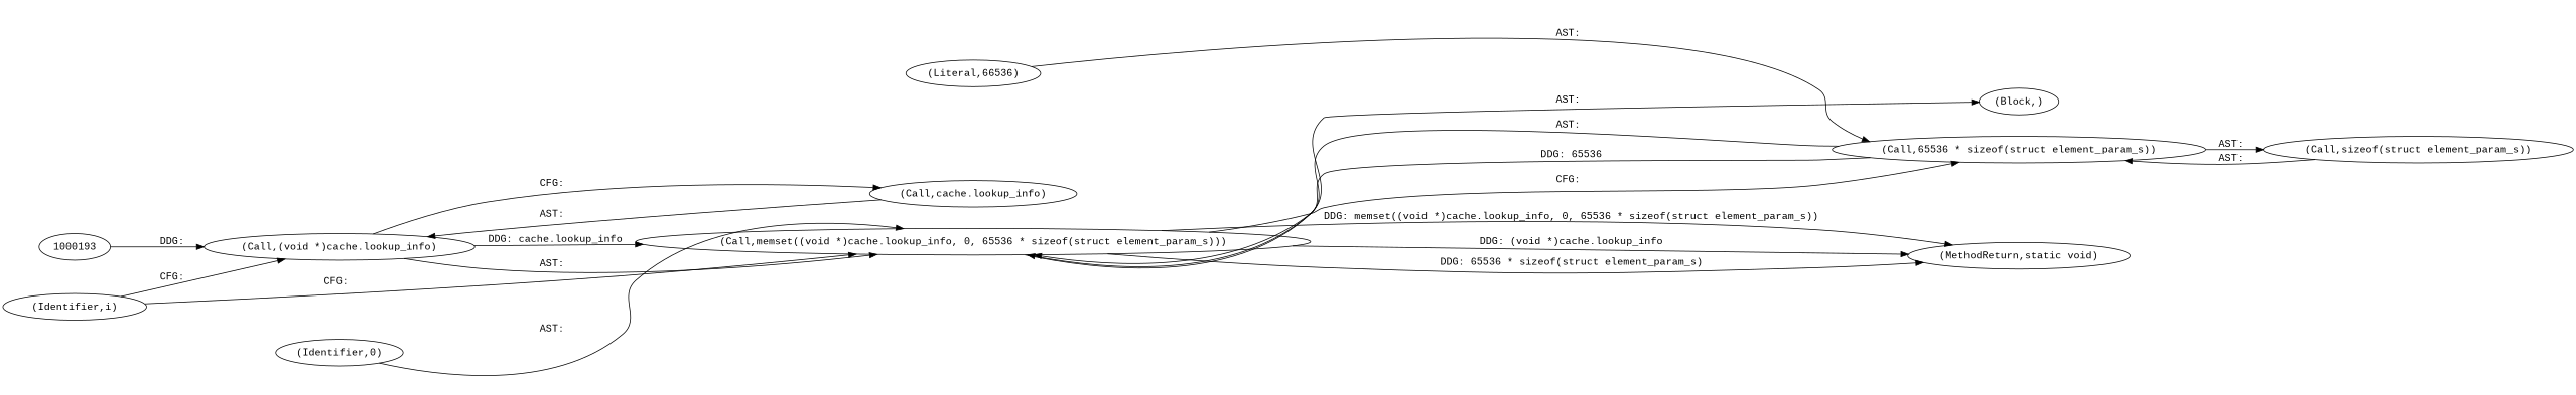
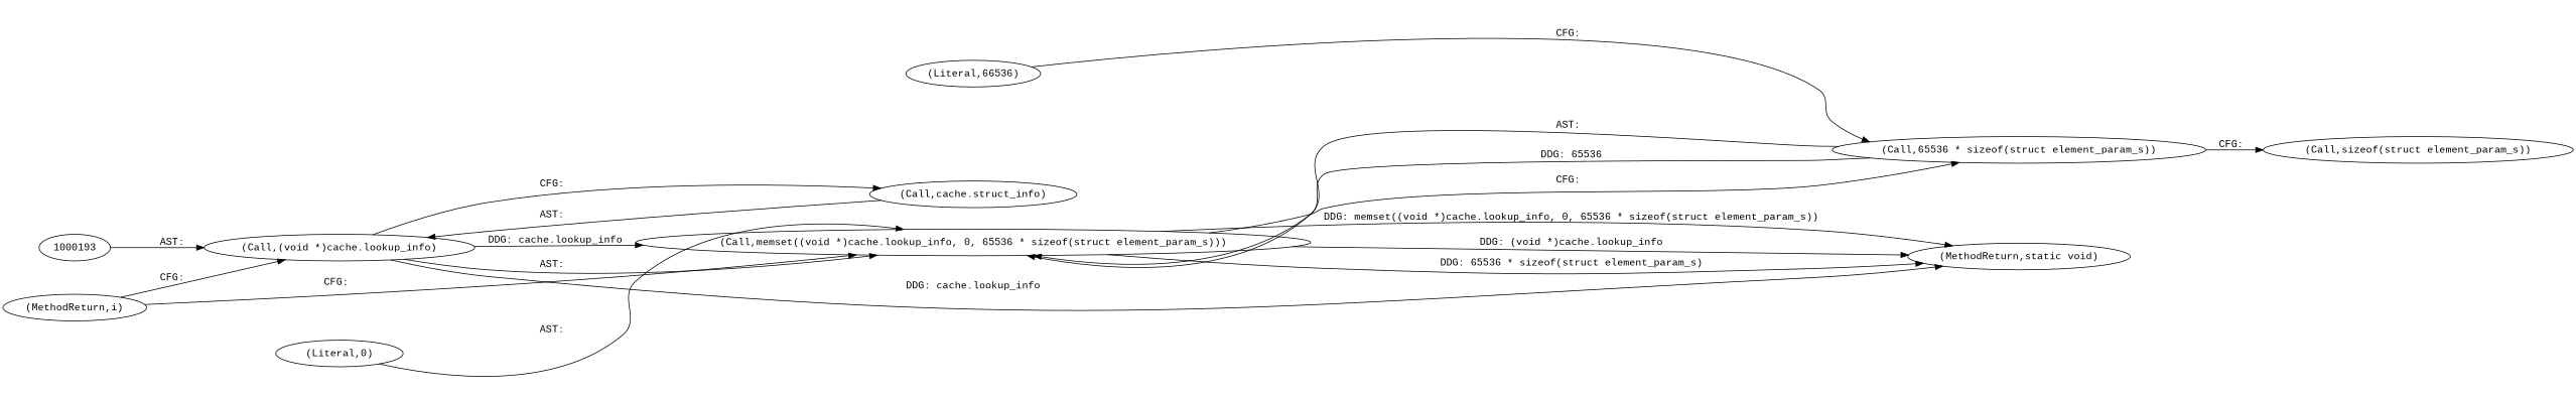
  digraph {
    fontname="Liberation Mono"
    rankdir=LR
    node [fontname="Liberation Mono"]
    edge [fontname="Liberation Mono"]
    n1 [label="(Call,memset((void *)cache.lookup_info, 0, 65536 * sizeof(struct element_param_s)))"]
    n2 [label="(Call,65536 * sizeof(struct element_param_s))"]
-   n3 [label="(Block,)"]
    n4 [label="(MethodReturn,static void)"]
    n5 [label="(Call,sizeof(struct element_param_s))"]
    n6 [label="(Call,(void *)cache.lookup_info)"]
-   n7 [label="(Call,cache.lookup_info)"]
-   n8 [label="(Identifier,i)"]
-   n9 [label="(Identifier,0)"]
+   n7 [label="(Call,cache.struct_info)"]
+   n8 [label="(MethodReturn,i)"]
+   n9 [label="(Literal,0)"]
    n10 [label="(Literal,66536)"]
    1000193
    n1 -> n2 [label="CFG: "]
-   n1 -> n3 [label="AST: "]
    n1 -> n4 [label="DDG: memset((void *)cache.lookup_info, 0, 65536 * sizeof(struct element_param_s))"]
    n1 -> n4 [label="DDG: (void *)cache.lookup_info"]
    n1 -> n4 [label="DDG: 65536 * sizeof(struct element_param_s)"]
    n2 -> n1 [label="AST: "]
    n2 -> n1 [label="DDG: 65536"]
-   n2 -> n5 [label="AST: "]
-   n5 -> n2 [label="AST: "]
+   n2 -> n5 [label="CFG: "]
    n6 -> n1 [label="AST: "]
    n6 -> n1 [label="DDG: cache.lookup_info"]
+   n6 -> n4 [label="DDG: cache.lookup_info"]
    n6 -> n7 [label="CFG: "]
    n7 -> n6 [label="AST: "]
    n8 -> n1 [label="CFG: "]
    n8 -> n6 [label="CFG: "]
    n9 -> n1 [label="AST: "]
-   n10 -> n2 [label="AST: "]
-   1000193 -> n6 [label="DDG: "]
+   n10 -> n2 [label="CFG: "]
+   1000193 -> n6 [label="AST: "]
  }
